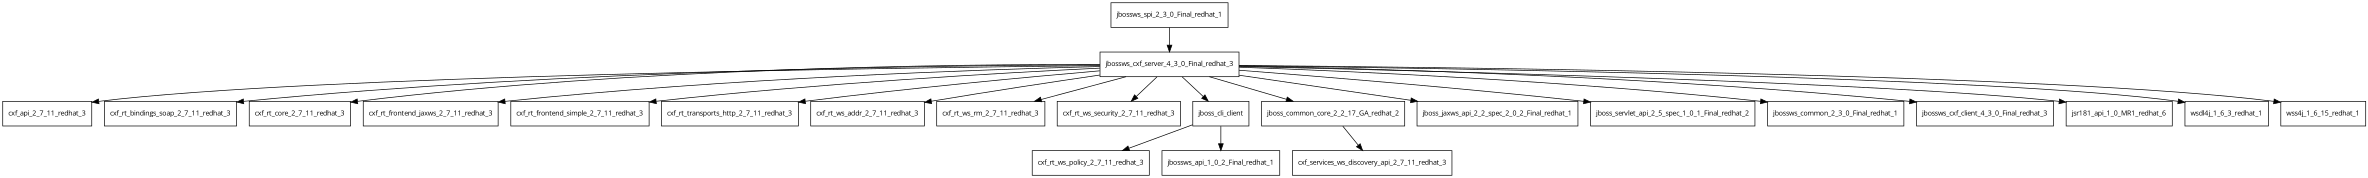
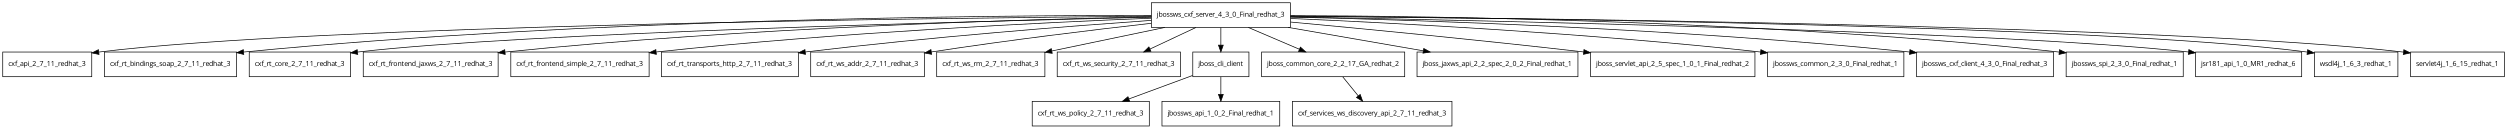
  digraph {
    fontname="Open Sans"
    node [fontname="Open Sans" fontsize=10.0 shape=box]
    edge [fontname="Open Sans"]
    jbossws_cxf_server_4_3_0_Final_redhat_3
    cxf_api_2_7_11_redhat_3
    cxf_rt_bindings_soap_2_7_11_redhat_3
    cxf_rt_core_2_7_11_redhat_3
    cxf_rt_frontend_jaxws_2_7_11_redhat_3
    cxf_rt_frontend_simple_2_7_11_redhat_3
    cxf_rt_transports_http_2_7_11_redhat_3
    cxf_rt_ws_addr_2_7_11_redhat_3
    cxf_rt_ws_rm_2_7_11_redhat_3
    cxf_rt_ws_security_2_7_11_redhat_3
    jboss_cli_client
    jboss_common_core_2_2_17_GA_redhat_2
    jboss_jaxws_api_2_2_spec_2_0_2_Final_redhat_1
    jboss_servlet_api_2_5_spec_1_0_1_Final_redhat_2
    jbossws_common_2_3_0_Final_redhat_1
    jbossws_cxf_client_4_3_0_Final_redhat_3
    jbossws_spi_2_3_0_Final_redhat_1
    jsr181_api_1_0_MR1_redhat_6
    wsdl4j_1_6_3_redhat_1
-   wss4j_1_6_15_redhat_1
+   wss4j_1_6_15_redhat_1 [label=servlet4j_1_6_15_redhat_1]
    cxf_rt_ws_policy_2_7_11_redhat_3
    jbossws_api_1_0_2_Final_redhat_1
    cxf_services_ws_discovery_api_2_7_11_redhat_3
    jbossws_cxf_server_4_3_0_Final_redhat_3 -> cxf_api_2_7_11_redhat_3
    jbossws_cxf_server_4_3_0_Final_redhat_3 -> cxf_rt_bindings_soap_2_7_11_redhat_3
    jbossws_cxf_server_4_3_0_Final_redhat_3 -> cxf_rt_core_2_7_11_redhat_3
    jbossws_cxf_server_4_3_0_Final_redhat_3 -> cxf_rt_frontend_jaxws_2_7_11_redhat_3
    jbossws_cxf_server_4_3_0_Final_redhat_3 -> cxf_rt_frontend_simple_2_7_11_redhat_3
    jbossws_cxf_server_4_3_0_Final_redhat_3 -> cxf_rt_transports_http_2_7_11_redhat_3
    jbossws_cxf_server_4_3_0_Final_redhat_3 -> cxf_rt_ws_addr_2_7_11_redhat_3
    jbossws_cxf_server_4_3_0_Final_redhat_3 -> cxf_rt_ws_rm_2_7_11_redhat_3
    jbossws_cxf_server_4_3_0_Final_redhat_3 -> cxf_rt_ws_security_2_7_11_redhat_3
    jbossws_cxf_server_4_3_0_Final_redhat_3 -> jboss_cli_client
    jbossws_cxf_server_4_3_0_Final_redhat_3 -> jboss_common_core_2_2_17_GA_redhat_2
    jbossws_cxf_server_4_3_0_Final_redhat_3 -> jboss_jaxws_api_2_2_spec_2_0_2_Final_redhat_1
    jbossws_cxf_server_4_3_0_Final_redhat_3 -> jboss_servlet_api_2_5_spec_1_0_1_Final_redhat_2
    jbossws_cxf_server_4_3_0_Final_redhat_3 -> jbossws_common_2_3_0_Final_redhat_1
    jbossws_cxf_server_4_3_0_Final_redhat_3 -> jbossws_cxf_client_4_3_0_Final_redhat_3
-   jbossws_spi_2_3_0_Final_redhat_1 -> jbossws_cxf_server_4_3_0_Final_redhat_3
+   jbossws_cxf_server_4_3_0_Final_redhat_3 -> jbossws_spi_2_3_0_Final_redhat_1
    jbossws_cxf_server_4_3_0_Final_redhat_3 -> jsr181_api_1_0_MR1_redhat_6
    jbossws_cxf_server_4_3_0_Final_redhat_3 -> wsdl4j_1_6_3_redhat_1
    jbossws_cxf_server_4_3_0_Final_redhat_3 -> wss4j_1_6_15_redhat_1
    jboss_cli_client -> cxf_rt_ws_policy_2_7_11_redhat_3
    jboss_cli_client -> jbossws_api_1_0_2_Final_redhat_1
    jboss_common_core_2_2_17_GA_redhat_2 -> cxf_services_ws_discovery_api_2_7_11_redhat_3
  }
